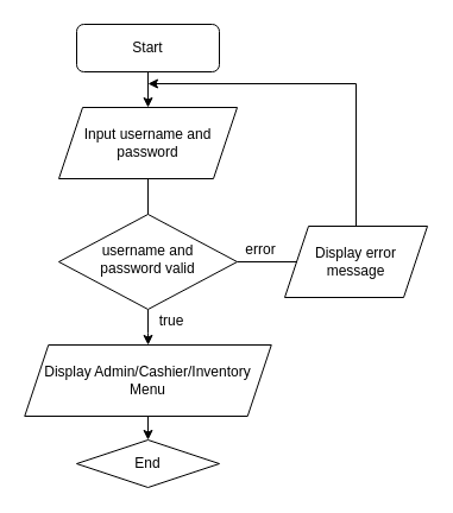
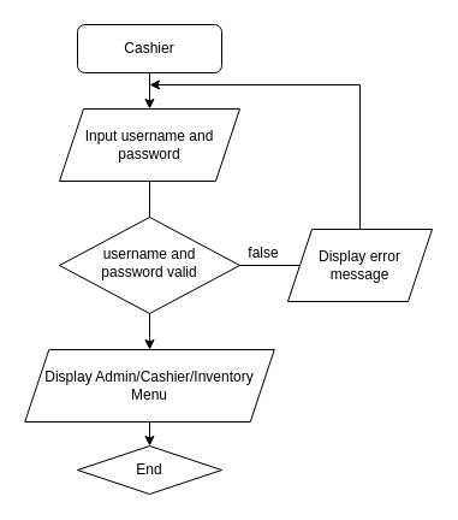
  <mxCell id="0" />
  <mxCell id="1" parent="0" />
  <mxCell id="2" value="" style="edgeStyle=orthogonalEdgeStyle;rounded=0;orthogonalLoop=1;jettySize=auto;html=1;" parent="1" source="3" target="9" edge="1"><mxGeometry relative="1" as="geometry" /></mxCell>
- <mxCell id="3" value="Start" style="rounded=1;whiteSpace=wrap;html=1;fontSize=12;glass=0;strokeWidth=1;shadow=0;" parent="1" vertex="1"><mxGeometry x="64" y="20" width="120" height="40" as="geometry" /></mxCell>
+ <mxCell id="3" value="Cashier" style="rounded=1;whiteSpace=wrap;html=1;fontSize=12;glass=0;strokeWidth=1;shadow=0;" parent="1" vertex="1"><mxGeometry x="64" y="20" width="120" height="40" as="geometry" /></mxCell>
  <mxCell id="4" value="" style="edgeStyle=orthogonalEdgeStyle;rounded=0;orthogonalLoop=1;jettySize=auto;html=1;entryX=0;entryY=0.5;entryDx=0;entryDy=0;endArrow=none;" parent="1" source="6" target="13" edge="1"><mxGeometry relative="1" as="geometry"><mxPoint x="224" y="220" as="targetPoint" /></mxGeometry></mxCell>
  <mxCell id="5" value="" style="edgeStyle=orthogonalEdgeStyle;rounded=0;orthogonalLoop=1;jettySize=auto;html=1;" parent="1" source="6" target="11" edge="1"><mxGeometry relative="1" as="geometry" /></mxCell>
  <mxCell id="6" value="username and &lt;br&gt;password valid" style="rhombus;whiteSpace=wrap;html=1;shadow=0;fontFamily=Helvetica;fontSize=12;align=center;strokeWidth=1;spacing=6;spacingTop=-4;" parent="1" vertex="1"><mxGeometry x="49" y="180" width="150" height="80" as="geometry" /></mxCell>
  <mxCell id="7" value="End" style="rhombus;whiteSpace=wrap;html=1;fontSize=12;glass=0;strokeWidth=1;shadow=0;" parent="1" vertex="1"><mxGeometry x="64" y="370" width="120" height="40" as="geometry" /></mxCell>
  <mxCell id="8" value="" style="edgeStyle=orthogonalEdgeStyle;rounded=0;orthogonalLoop=1;jettySize=auto;html=1;endArrow=none;" parent="1" source="9" target="6" edge="1"><mxGeometry relative="1" as="geometry" /></mxCell>
  <mxCell id="9" value="Input username and &lt;br&gt;password" style="shape=parallelogram;perimeter=parallelogramPerimeter;whiteSpace=wrap;html=1;fixedSize=1;" parent="1" vertex="1"><mxGeometry x="49" y="90" width="150" height="60" as="geometry" /></mxCell>
  <mxCell id="10" style="edgeStyle=orthogonalEdgeStyle;rounded=0;orthogonalLoop=1;jettySize=auto;html=1;entryX=0.5;entryY=0;entryDx=0;entryDy=0;" parent="1" target="7" edge="1"><mxGeometry relative="1" as="geometry"><mxPoint x="124" y="340" as="sourcePoint" /><mxPoint x="124" y="360" as="targetPoint" /></mxGeometry></mxCell>
  <mxCell id="11" value="&lt;span&gt;Display Admin/Cashier/I&lt;/span&gt;nventory&lt;br&gt;Menu" style="shape=parallelogram;perimeter=parallelogramPerimeter;whiteSpace=wrap;html=1;fixedSize=1;" parent="1" vertex="1"><mxGeometry x="20.25" y="290" width="207.5" height="60" as="geometry" /></mxCell>
  <mxCell id="12" style="edgeStyle=orthogonalEdgeStyle;rounded=0;orthogonalLoop=1;jettySize=auto;html=1;" parent="1" source="13" edge="1"><mxGeometry relative="1" as="geometry"><mxPoint x="124" y="70" as="targetPoint" /><Array as="points"><mxPoint x="299" y="70" /></Array></mxGeometry></mxCell>
  <mxCell id="13" value="&lt;span&gt;Display error message&lt;br&gt;&lt;/span&gt;" style="shape=parallelogram;perimeter=parallelogramPerimeter;whiteSpace=wrap;html=1;fixedSize=1;" parent="1" vertex="1"><mxGeometry x="239" y="190" width="120" height="60" as="geometry" /></mxCell>
- <mxCell id="14" value="error" style="text;html=1;strokeColor=none;fillColor=none;align=center;verticalAlign=middle;whiteSpace=wrap;rounded=0;" parent="1" vertex="1"><mxGeometry x="199" y="200" width="40" height="20" as="geometry" /></mxCell>
- <mxCell id="15" value="true" style="text;html=1;strokeColor=none;fillColor=none;align=center;verticalAlign=middle;whiteSpace=wrap;rounded=0;" parent="1" vertex="1"><mxGeometry x="124" y="260" width="40" height="20" as="geometry" /></mxCell>
+ <mxCell id="14" value="false" style="text;html=1;strokeColor=none;fillColor=none;align=center;verticalAlign=middle;whiteSpace=wrap;rounded=0;" parent="1" vertex="1"><mxGeometry x="199" y="200" width="40" height="20" as="geometry" /></mxCell>
